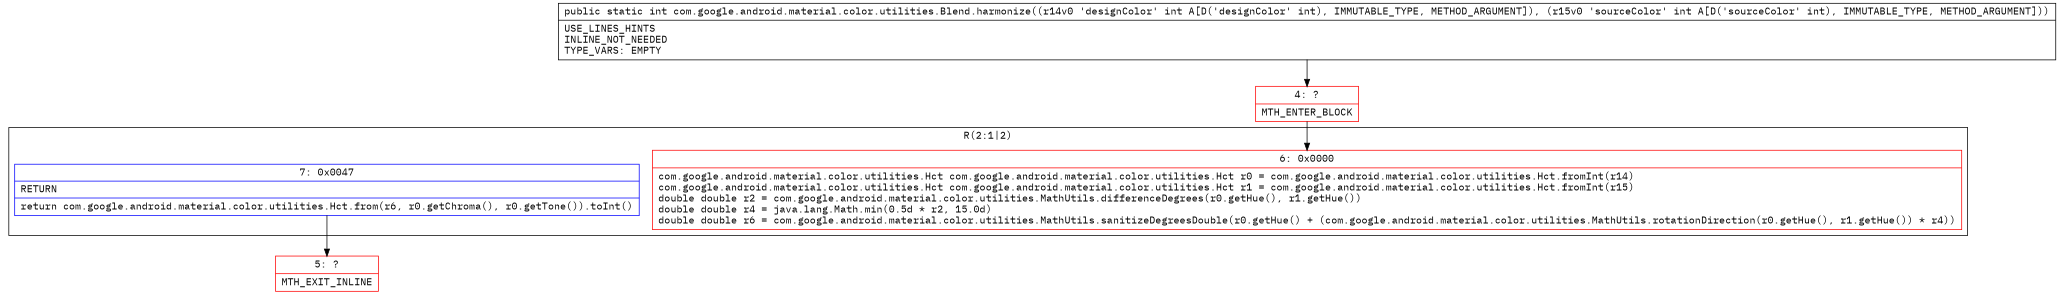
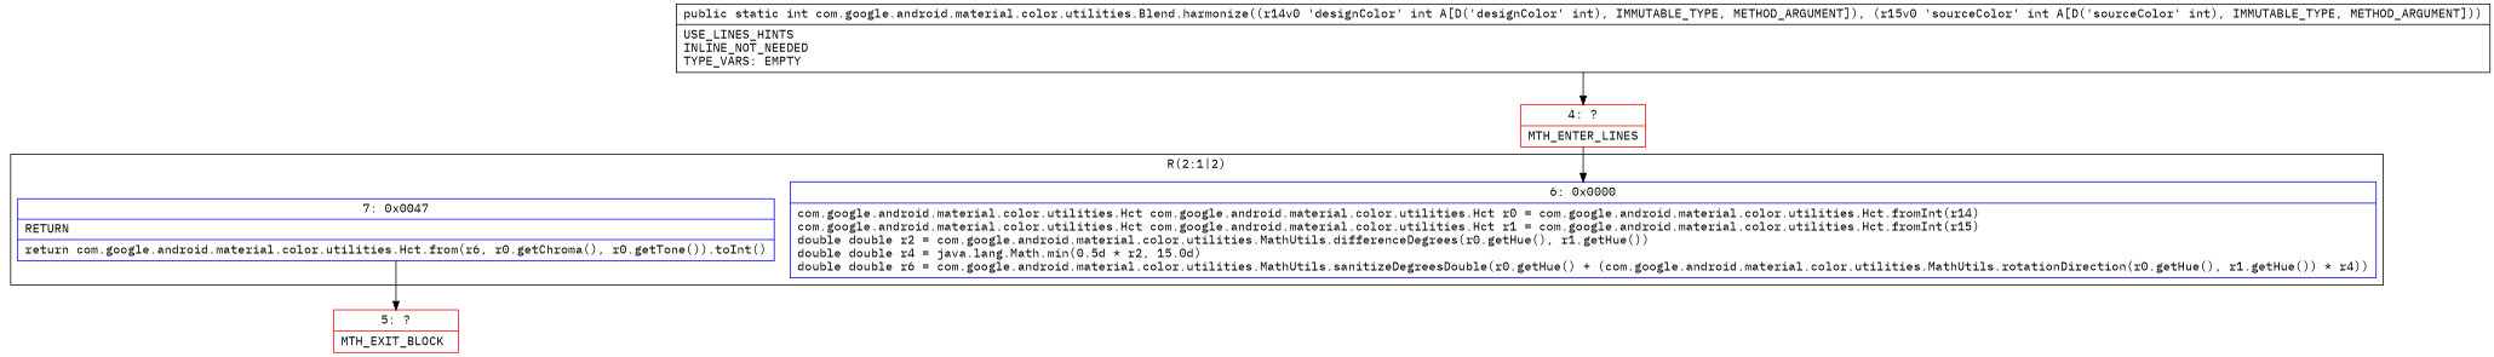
  digraph {
    fontname="IBM Plex Mono"
    node [color=blue fontname="IBM Plex Mono" shape=record]
    edge [fontname="IBM Plex Mono"]
-   n1 [color=red label="{6\:\ 0x0000|com.google.android.material.color.utilities.Hct com.google.android.material.color.utilities.Hct r0 = com.google.android.material.color.utilities.Hct.fromInt(r14)\lcom.google.android.material.color.utilities.Hct com.google.android.material.color.utilities.Hct r1 = com.google.android.material.color.utilities.Hct.fromInt(r15)\ldouble double r2 = com.google.android.material.color.utilities.MathUtils.differenceDegrees(r0.getHue(), r1.getHue())\ldouble double r4 = java.lang.Math.min(0.5d * r2, 15.0d)\ldouble double r6 = com.google.android.material.color.utilities.MathUtils.sanitizeDegreesDouble(r0.getHue() + (com.google.android.material.color.utilities.MathUtils.rotationDirection(r0.getHue(), r1.getHue()) * r4))\l}"]
+   n1 [label="{6\:\ 0x0000|com.google.android.material.color.utilities.Hct com.google.android.material.color.utilities.Hct r0 = com.google.android.material.color.utilities.Hct.fromInt(r14)\lcom.google.android.material.color.utilities.Hct com.google.android.material.color.utilities.Hct r1 = com.google.android.material.color.utilities.Hct.fromInt(r15)\ldouble double r2 = com.google.android.material.color.utilities.MathUtils.differenceDegrees(r0.getHue(), r1.getHue())\ldouble double r4 = java.lang.Math.min(0.5d * r2, 15.0d)\ldouble double r6 = com.google.android.material.color.utilities.MathUtils.sanitizeDegreesDouble(r0.getHue() + (com.google.android.material.color.utilities.MathUtils.rotationDirection(r0.getHue(), r1.getHue()) * r4))\l}"]
    n2 [label="{7\:\ 0x0047|RETURN\l|return com.google.android.material.color.utilities.Hct.from(r6, r0.getChroma(), r0.getTone()).toInt()\l}"]
-   n3 [color=red label="{5\:\ ?|MTH_EXIT_INLINE\l}"]
-   n4 [color=red label="{4\:\ ?|MTH_ENTER_BLOCK\l}"]
+   n3 [color=red label="{5\:\ ?|MTH_EXIT_BLOCK\l}"]
+   n4 [color=red label="{4\:\ ?|MTH_ENTER_LINES\l}"]
    n5 [label="{public static int com.google.android.material.color.utilities.Blend.harmonize((r14v0 'designColor' int A[D('designColor' int), IMMUTABLE_TYPE, METHOD_ARGUMENT]), (r15v0 'sourceColor' int A[D('sourceColor' int), IMMUTABLE_TYPE, METHOD_ARGUMENT]))  | USE_LINES_HINTS\lINLINE_NOT_NEEDED\lTYPE_VARS: EMPTY\l}" color=""]
    subgraph cluster_1 {
      label="R(2:1|2)"
      n1
      n2
    }
    n2 -> n3
    n4 -> n1
    n5 -> n4
  }
